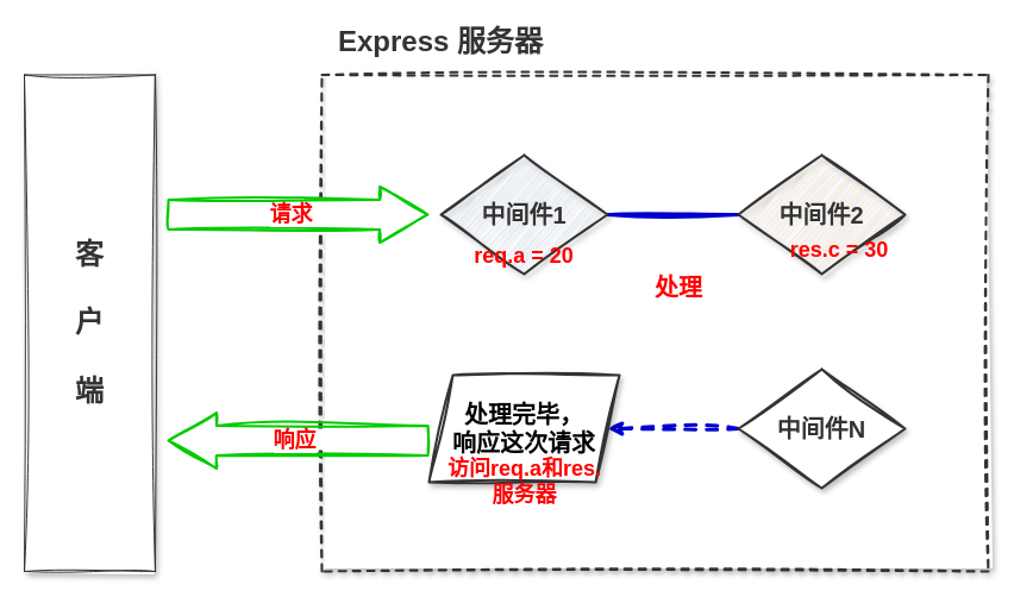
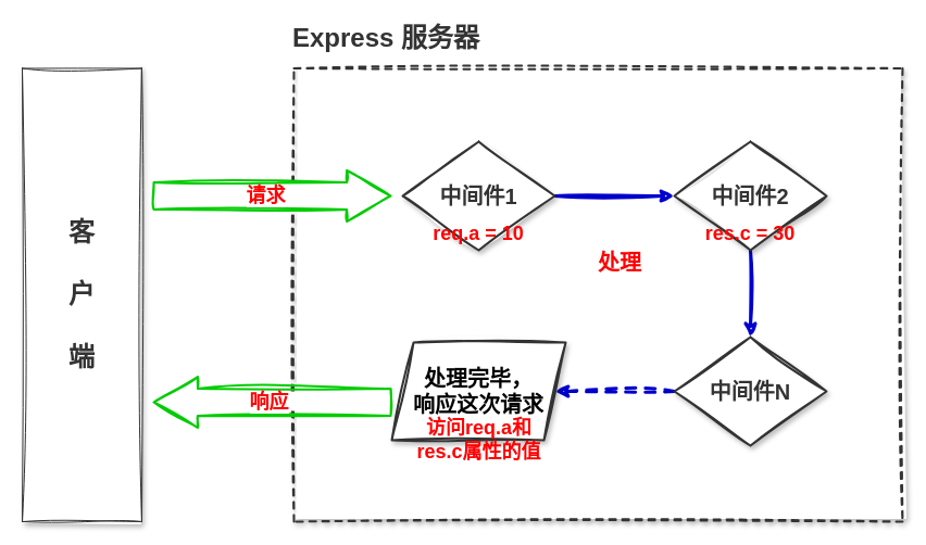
  <mxCell id="0" />
  <mxCell id="1" parent="0" />
  <mxCell id="2" value="" style="rounded=0;whiteSpace=wrap;html=1;arcSize=5;strokeWidth=2;sketch=1;curveFitting=1;jiggle=2;shadow=1;glass=0;dashed=1;strokeColor=#333333;movable=1;resizable=1;rotatable=1;deletable=1;editable=1;locked=0;connectable=1;" parent="1" vertex="1"><mxGeometry x="270" y="62.5" width="560" height="417.5" as="geometry" /></mxCell>
  <mxCell id="3" value="&lt;div style=&quot;text-align: justify; font-size: 24px;&quot;&gt;&lt;b style=&quot;background-color: initial;&quot;&gt;&lt;font color=&quot;#333333&quot; style=&quot;font-size: 24px;&quot;&gt;客&lt;/font&gt;&lt;/b&gt;&lt;/div&gt;&lt;div style=&quot;text-align: justify; font-size: 24px;&quot;&gt;&lt;b style=&quot;background-color: initial;&quot;&gt;&lt;font color=&quot;#333333&quot; style=&quot;font-size: 24px;&quot;&gt;&lt;br&gt;&lt;/font&gt;&lt;/b&gt;&lt;/div&gt;&lt;b style=&quot;font-size: 24px;&quot;&gt;&lt;font color=&quot;#333333&quot; style=&quot;font-size: 24px;&quot;&gt;&lt;div style=&quot;text-align: justify;&quot;&gt;&lt;b style=&quot;background-color: initial;&quot;&gt;户&lt;/b&gt;&lt;/div&gt;&lt;div style=&quot;text-align: justify;&quot;&gt;&lt;b style=&quot;background-color: initial;&quot;&gt;&lt;br&gt;&lt;/b&gt;&lt;/div&gt;&lt;div style=&quot;text-align: justify;&quot;&gt;&lt;b style=&quot;background-color: initial;&quot;&gt;端&lt;/b&gt;&lt;/div&gt;&lt;/font&gt;&lt;/b&gt;" style="rounded=0;whiteSpace=wrap;html=1;sketch=1;curveFitting=1;jiggle=2;shadow=1;strokeColor=#333333;" parent="1" vertex="1"><mxGeometry x="20" y="62.5" width="110" height="417.5" as="geometry" /></mxCell>
- <mxCell id="4" style="edgeStyle=orthogonalEdgeStyle;rounded=0;orthogonalLoop=1;jettySize=auto;html=1;entryX=0;entryY=0.5;entryDx=0;entryDy=0;strokeWidth=3;strokeColor=#0000CC;shadow=0;sketch=1;curveFitting=1;jiggle=2;endArrow=none;" parent="1" source="5" target="7" edge="1"><mxGeometry relative="1" as="geometry" /></mxCell>
- <mxCell id="5" value="&lt;b&gt;&lt;font color=&quot;#333333&quot; style=&quot;font-size: 20px;&quot;&gt;中间件1&lt;/font&gt;&lt;/b&gt;" style="rhombus;whiteSpace=wrap;html=1;strokeWidth=2;sketch=1;curveFitting=1;jiggle=2;shadow=1;strokeColor=#333333;fillColor=#dae8fc;" parent="1" vertex="1"><mxGeometry x="370" y="130" width="140" height="100" as="geometry" /></mxCell>
- <mxCell id="7" value="&lt;b&gt;&lt;font color=&quot;#333333&quot; style=&quot;font-size: 20px;&quot;&gt;中间件2&lt;/font&gt;&lt;/b&gt;" style="rhombus;whiteSpace=wrap;html=1;strokeWidth=2;sketch=1;curveFitting=1;jiggle=2;shadow=1;strokeColor=#333333;fillColor=#ffe6cc;" parent="1" vertex="1"><mxGeometry x="620" y="130" width="140" height="100" as="geometry" /></mxCell>
+ <mxCell id="4" style="edgeStyle=orthogonalEdgeStyle;rounded=0;orthogonalLoop=1;jettySize=auto;html=1;entryX=0;entryY=0.5;entryDx=0;entryDy=0;strokeWidth=3;strokeColor=#0000CC;shadow=0;sketch=1;curveFitting=1;jiggle=2;" parent="1" source="5" target="7" edge="1"><mxGeometry relative="1" as="geometry" /></mxCell>
+ <mxCell id="5" value="&lt;b&gt;&lt;font color=&quot;#333333&quot; style=&quot;font-size: 20px;&quot;&gt;中间件1&lt;/font&gt;&lt;/b&gt;" style="rhombus;whiteSpace=wrap;html=1;strokeWidth=2;sketch=1;curveFitting=1;jiggle=2;shadow=1;strokeColor=#333333;" parent="1" vertex="1"><mxGeometry x="370" y="130" width="140" height="100" as="geometry" /></mxCell>
+ <mxCell id="6" style="edgeStyle=orthogonalEdgeStyle;rounded=0;orthogonalLoop=1;jettySize=auto;html=1;exitX=0.5;exitY=1;exitDx=0;exitDy=0;entryX=0.5;entryY=0;entryDx=0;entryDy=0;strokeWidth=3;strokeColor=#0000CC;sketch=1;curveFitting=1;jiggle=2;" parent="1" source="7" target="11" edge="1"><mxGeometry relative="1" as="geometry" /></mxCell>
+ <mxCell id="7" value="&lt;b&gt;&lt;font color=&quot;#333333&quot; style=&quot;font-size: 20px;&quot;&gt;中间件2&lt;/font&gt;&lt;/b&gt;" style="rhombus;whiteSpace=wrap;html=1;strokeWidth=2;sketch=1;curveFitting=1;jiggle=2;shadow=1;strokeColor=#333333;" parent="1" vertex="1"><mxGeometry x="620" y="130" width="140" height="100" as="geometry" /></mxCell>
  <mxCell id="8" value="" style="shape=flexArrow;endArrow=classic;html=1;rounded=0;width=24;endSize=12.808;sketch=1;curveFitting=1;jiggle=2;shadow=0;strokeWidth=2;fillColor=default;strokeColor=#00CC00;" parent="1" edge="1"><mxGeometry width="50" height="50" relative="1" as="geometry"><mxPoint x="140" y="180" as="sourcePoint" /><mxPoint x="360" y="180" as="targetPoint" /></mxGeometry></mxCell>
  <mxCell id="9" value="&lt;b&gt;&lt;font color=&quot;#ff0000&quot; style=&quot;font-size: 18px;&quot;&gt;请求&lt;/font&gt;&lt;/b&gt;" style="edgeLabel;html=1;align=center;verticalAlign=middle;resizable=0;points=[];" parent="8" vertex="1" connectable="0"><mxGeometry x="-0.321" relative="1" as="geometry"><mxPoint x="28" y="-1" as="offset" /></mxGeometry></mxCell>
  <mxCell id="10" style="edgeStyle=orthogonalEdgeStyle;rounded=0;orthogonalLoop=1;jettySize=auto;html=1;exitX=0;exitY=0.5;exitDx=0;exitDy=0;entryX=1;entryY=0.5;entryDx=0;entryDy=0;strokeWidth=3;strokeColor=#0000CC;shadow=0;sketch=1;curveFitting=1;jiggle=2;dashed=1;" parent="1" source="11" target="12" edge="1"><mxGeometry relative="1" as="geometry" /></mxCell>
  <mxCell id="11" value="&lt;b&gt;&lt;font color=&quot;#333333&quot; style=&quot;font-size: 20px;&quot;&gt;中间件N&lt;/font&gt;&lt;/b&gt;" style="rhombus;whiteSpace=wrap;html=1;strokeWidth=2;sketch=1;curveFitting=1;jiggle=2;shadow=1;strokeColor=#333333;" parent="1" vertex="1"><mxGeometry x="620" y="310" width="140" height="100" as="geometry" /></mxCell>
  <mxCell id="12" value="&lt;b style=&quot;font-size: 20px;&quot;&gt;处理完毕，&lt;br&gt;响应这次请求&lt;/b&gt;" style="shape=parallelogram;perimeter=parallelogramPerimeter;whiteSpace=wrap;html=1;fixedSize=1;strokeWidth=2;strokeColor=#333333;sketch=1;curveFitting=1;jiggle=2;shadow=1;" parent="1" vertex="1"><mxGeometry x="360" y="315" width="160" height="90" as="geometry" /></mxCell>
  <mxCell id="13" value="&lt;b&gt;&lt;font color=&quot;#ff0000&quot; style=&quot;font-size: 20px;&quot;&gt;处理&lt;/font&gt;&lt;/b&gt;" style="text;html=1;strokeColor=none;fillColor=none;align=center;verticalAlign=middle;whiteSpace=wrap;rounded=0;" parent="1" vertex="1"><mxGeometry x="540" y="226.25" width="60" height="30" as="geometry" /></mxCell>
  <mxCell id="14" value="" style="shape=flexArrow;endArrow=block;html=1;rounded=0;width=24;endSize=12.808;sketch=1;curveFitting=1;jiggle=2;shadow=0;strokeWidth=2;fillColor=default;targetPerimeterSpacing=0;endFill=0;strokeColor=#00CC00;" parent="1" edge="1"><mxGeometry width="50" height="50" relative="1" as="geometry"><mxPoint x="360" y="370" as="sourcePoint" /><mxPoint x="140" y="370" as="targetPoint" /></mxGeometry></mxCell>
  <mxCell id="15" value="&lt;b&gt;&lt;font color=&quot;#ff0000&quot; style=&quot;font-size: 18px;&quot;&gt;响应&lt;/font&gt;&lt;/b&gt;" style="edgeLabel;html=1;align=center;verticalAlign=middle;resizable=0;points=[];" parent="14" vertex="1" connectable="0"><mxGeometry x="-0.321" relative="1" as="geometry"><mxPoint x="-39" y="-1" as="offset" /></mxGeometry></mxCell>
- <mxCell id="16" value="&lt;b&gt;&lt;font color=&quot;#333333&quot; style=&quot;font-size: 24px;&quot;&gt;Express 服务器&lt;/font&gt;&lt;/b&gt;" style="text;html=1;strokeColor=none;fillColor=none;align=center;verticalAlign=middle;whiteSpace=wrap;rounded=0;" parent="1" vertex="1"><mxGeometry x="270" y="20" width="200" height="30" as="geometry" /></mxCell>
- <mxCell id="17" value="&lt;b&gt;&lt;font color=&quot;#ff0000&quot; style=&quot;font-size: 18px;&quot;&gt;req.a = 20&lt;/font&gt;&lt;/b&gt;" style="text;html=1;strokeColor=none;fillColor=none;align=center;verticalAlign=middle;whiteSpace=wrap;rounded=0;" parent="1" vertex="1"><mxGeometry x="385" y="200" width="110" height="30" as="geometry" /></mxCell>
- <mxCell id="18" value="&lt;b&gt;&lt;font color=&quot;#ff0000&quot; style=&quot;font-size: 18px;&quot;&gt;res.c = 30&lt;/font&gt;&lt;/b&gt;" style="text;html=1;strokeColor=none;fillColor=none;align=center;verticalAlign=middle;whiteSpace=wrap;rounded=0;" parent="1" vertex="1"><mxGeometry x="660" y="195" width="90" height="30" as="geometry" /></mxCell>
- <mxCell id="19" value="&lt;font color=&quot;#ff0000&quot;&gt;&lt;span style=&quot;font-size: 18px;&quot;&gt;&lt;b&gt;访问req.a和res.服务器&lt;/b&gt;&lt;/span&gt;&lt;/font&gt;" style="text;html=1;strokeColor=none;fillColor=none;align=center;verticalAlign=middle;whiteSpace=wrap;rounded=0;" vertex="1" parent="1"><mxGeometry x="372.5" y="390" width="135" height="30" as="geometry" /></mxCell>
+ <mxCell id="16" value="&lt;b&gt;&lt;font color=&quot;#333333&quot; style=&quot;font-size: 24px;&quot;&gt;Express 服务器&lt;/font&gt;&lt;/b&gt;" style="text;html=1;strokeColor=none;fillColor=none;align=center;verticalAlign=middle;whiteSpace=wrap;rounded=0;" parent="1" vertex="1"><mxGeometry x="255" y="20" width="200" height="30" as="geometry" /></mxCell>
+ <mxCell id="17" value="&lt;b&gt;&lt;font color=&quot;#ff0000&quot; style=&quot;font-size: 18px;&quot;&gt;req.a = 10&lt;/font&gt;&lt;/b&gt;" style="text;html=1;strokeColor=none;fillColor=none;align=center;verticalAlign=middle;whiteSpace=wrap;rounded=0;" parent="1" vertex="1"><mxGeometry x="385" y="200" width="110" height="30" as="geometry" /></mxCell>
+ <mxCell id="18" value="&lt;b&gt;&lt;font color=&quot;#ff0000&quot; style=&quot;font-size: 18px;&quot;&gt;res.c = 30&lt;/font&gt;&lt;/b&gt;" style="text;html=1;strokeColor=none;fillColor=none;align=center;verticalAlign=middle;whiteSpace=wrap;rounded=0;" parent="1" vertex="1"><mxGeometry x="645" y="200" width="90" height="30" as="geometry" /></mxCell>
+ <mxCell id="19" value="&lt;font color=&quot;#ff0000&quot;&gt;&lt;span style=&quot;font-size: 18px;&quot;&gt;&lt;b&gt;访问req.a和res.c属性的值&lt;/b&gt;&lt;/span&gt;&lt;/font&gt;" style="text;html=1;strokeColor=none;fillColor=none;align=center;verticalAlign=middle;whiteSpace=wrap;rounded=0;" vertex="1" parent="1"><mxGeometry x="372.5" y="390" width="135" height="30" as="geometry" /></mxCell>
